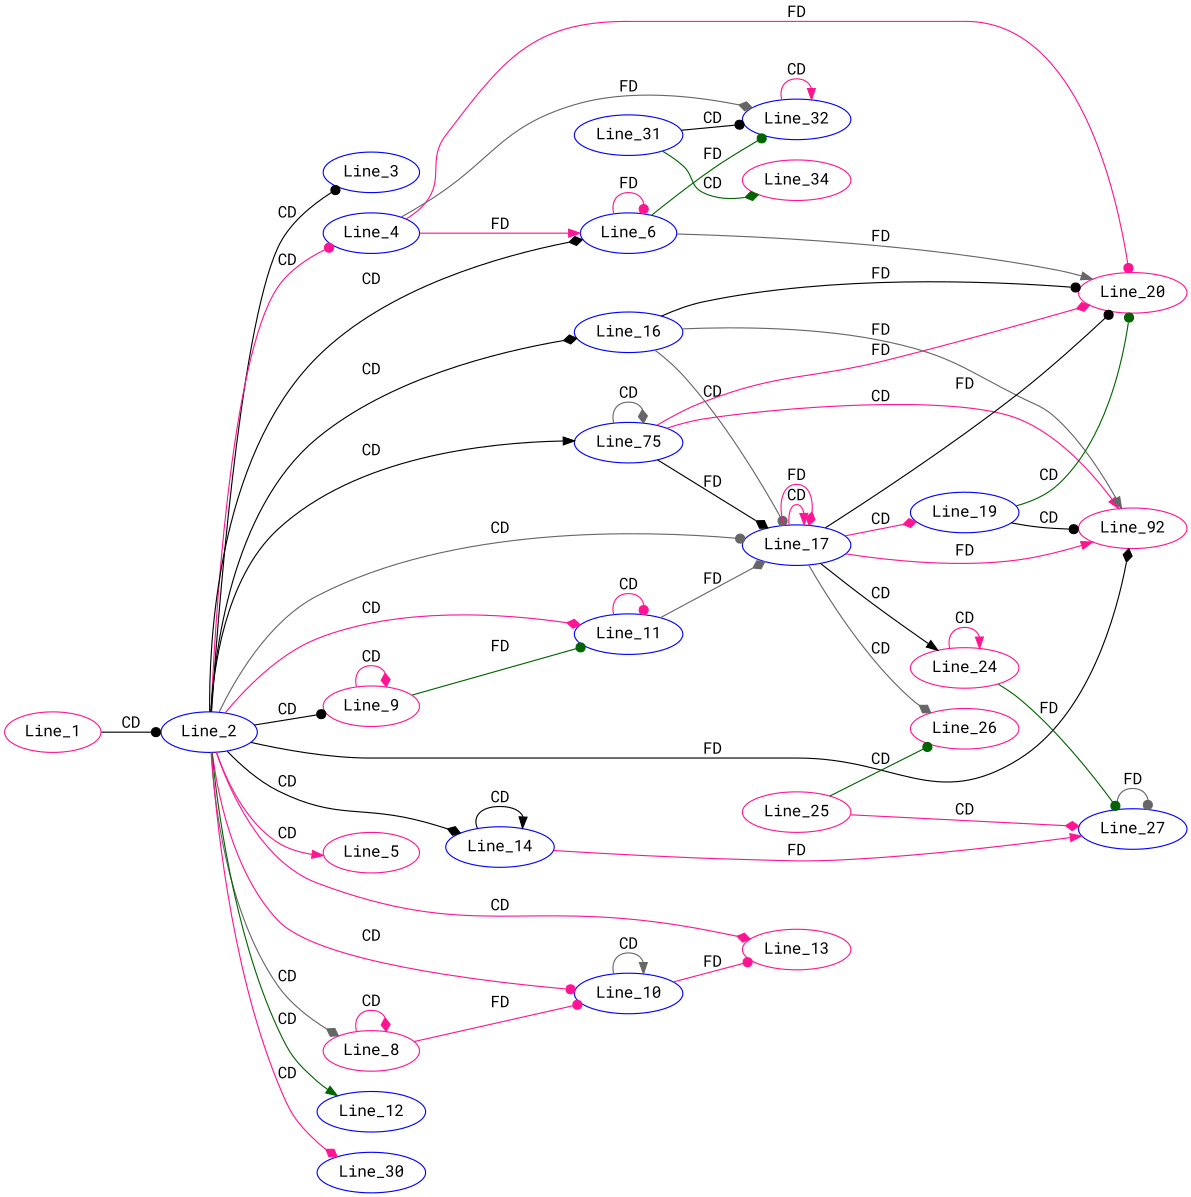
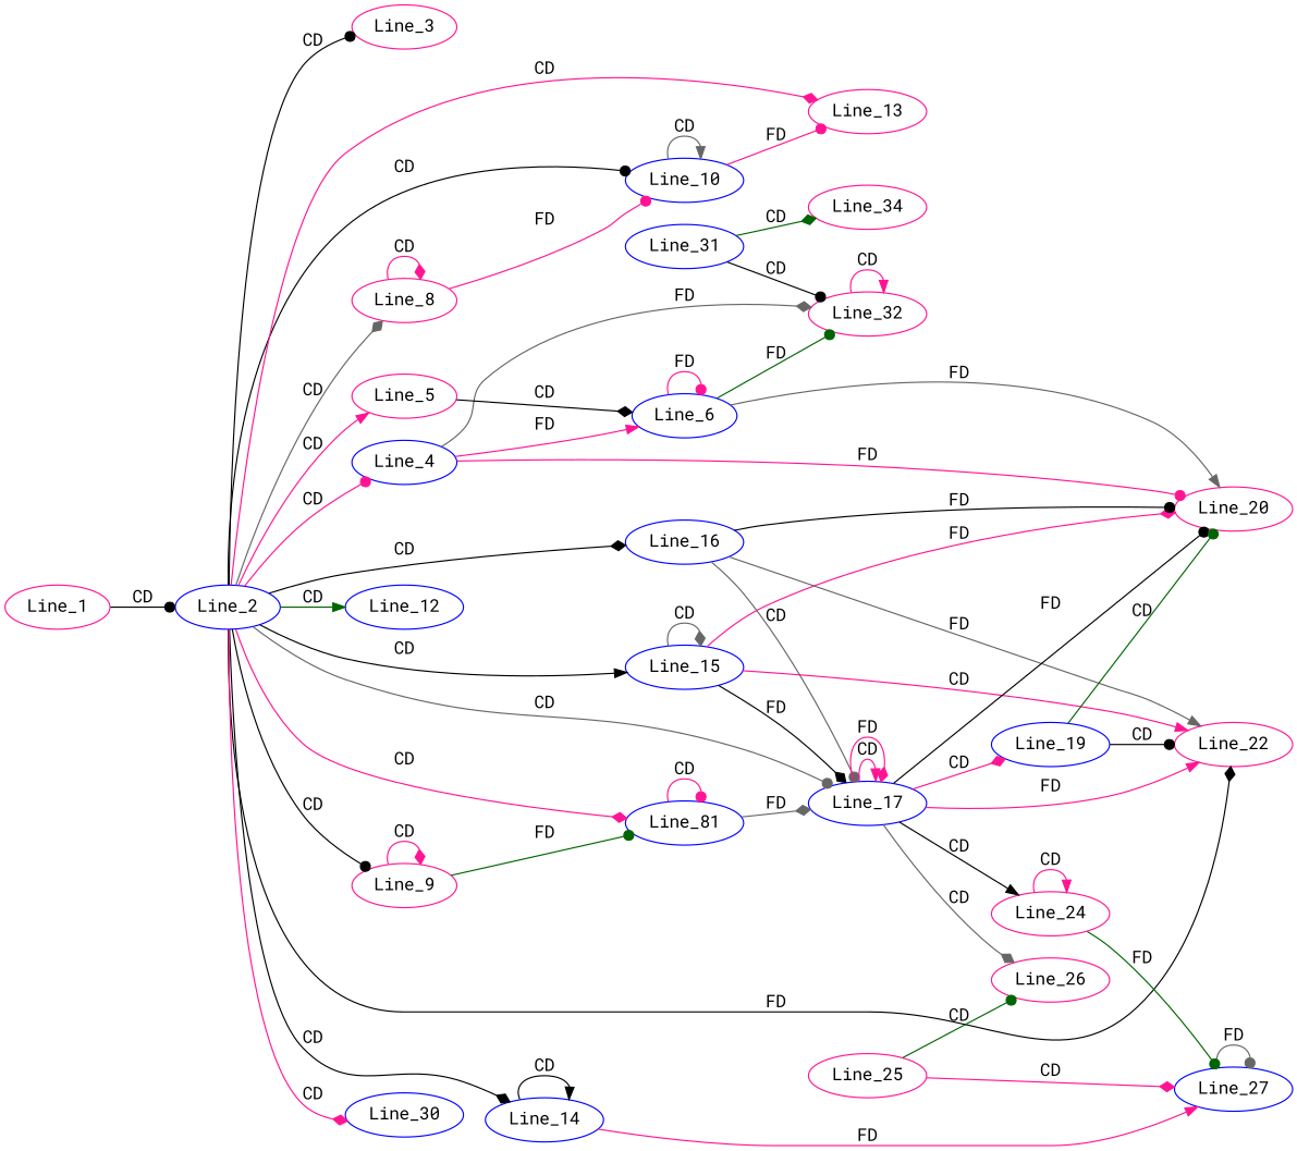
  digraph {
    fontname="Roboto Mono"
    rankdir=LR
    node [color=blue fontname="Roboto Mono"]
    edge [arrowhead=dot color=deeppink fontname="Roboto Mono"]
    Line_1 [color=deeppink]
    Line_2
-   Line_3
+   Line_3 [color=deeppink]
    Line_4
    Line_5 [color=deeppink]
    Line_8 [color=deeppink]
    Line_9 [color=deeppink]
    Line_10
-   Line_11
+   Line_11 [label=Line_81]
    Line_12
    Line_13 [color=deeppink]
    Line_14
-   Line_15 [label=Line_75]
+   Line_15
    Line_16
    Line_17
-   Line_22 [color=deeppink label=Line_92]
+   Line_22 [color=deeppink]
    Line_30
    Line_6
    Line_20 [color=deeppink]
-   Line_32
+   Line_32 [color=deeppink]
    Line_27
    Line_19
    Line_24 [color=deeppink]
    Line_26 [color=deeppink]
    Line_25 [color=deeppink]
    Line_31
    Line_34 [color=deeppink]
    Line_1 -> Line_2 [color=black label=CD]
    Line_2 -> Line_3 [color=black label=CD]
    Line_2 -> Line_4 [label=CD]
    Line_2 -> Line_5 [arrowhead=normal label=CD]
    Line_2 -> Line_8 [arrowhead=diamond color=gray40 label=CD]
    Line_2 -> Line_9 [color=black label=CD]
-   Line_2 -> Line_10 [label=CD]
+   Line_2 -> Line_10 [color=black label=CD]
    Line_2 -> Line_11 [arrowhead=diamond label=CD]
    Line_2 -> Line_12 [arrowhead=normal color=darkgreen label=CD]
    Line_2 -> Line_13 [arrowhead=diamond label=CD]
    Line_2 -> Line_14 [arrowhead=diamond color=black label=CD]
    Line_2 -> Line_15 [arrowhead=normal color=black label=CD]
    Line_2 -> Line_16 [arrowhead=diamond color=black label=CD]
    Line_2 -> Line_17 [color=gray40 label=CD]
    Line_2 -> Line_22 [arrowhead=diamond color=black label=FD]
    Line_2 -> Line_30 [arrowhead=diamond label=CD]
    Line_4 -> Line_6 [arrowhead=normal label=FD]
    Line_4 -> Line_20 [label=FD]
    Line_4 -> Line_32 [arrowhead=diamond color=gray40 label=FD]
-   Line_2 -> Line_6 [arrowhead=diamond color=black label=CD]
+   Line_5 -> Line_6 [arrowhead=diamond color=black label=CD]
    Line_8 -> Line_8 [arrowhead=diamond label=CD]
    Line_8 -> Line_10 [label=FD]
    Line_9 -> Line_9 [arrowhead=diamond label=CD]
    Line_9 -> Line_11 [color=darkgreen label=FD]
    Line_10 -> Line_10 [arrowhead=normal color=gray40 label=CD]
    Line_10 -> Line_13 [label=FD]
    Line_11 -> Line_11 [label=CD]
    Line_11 -> Line_17 [arrowhead=diamond color=gray40 label=FD]
    Line_14 -> Line_14 [arrowhead=normal color=black label=CD]
    Line_14 -> Line_27 [arrowhead=normal label=FD]
    Line_15 -> Line_15 [arrowhead=diamond color=gray40 label=CD]
    Line_15 -> Line_17 [arrowhead=diamond color=black label=FD]
    Line_15 -> Line_22 [arrowhead=normal label=CD]
    Line_15 -> Line_20 [arrowhead=diamond label=FD]
    Line_16 -> Line_17 [color=gray40 label=CD]
    Line_16 -> Line_22 [arrowhead=normal color=gray40 label=FD]
    Line_16 -> Line_20 [color=black label=FD]
    Line_17 -> Line_17 [arrowhead=normal label=CD]
    Line_17 -> Line_17 [arrowhead=diamond label=FD]
    Line_17 -> Line_22 [arrowhead=normal label=FD]
    Line_17 -> Line_20 [color=black label=FD]
    Line_17 -> Line_19 [arrowhead=diamond label=CD]
    Line_17 -> Line_24 [arrowhead=normal color=black label=CD]
    Line_17 -> Line_26 [arrowhead=diamond color=gray40 label=CD]
    Line_6 -> Line_6 [label=FD]
    Line_6 -> Line_20 [arrowhead=normal color=gray40 label=FD]
    Line_6 -> Line_32 [color=darkgreen label=FD]
    Line_32 -> Line_32 [arrowhead=normal label=CD]
    Line_27 -> Line_27 [color=gray40 label=FD]
    Line_19 -> Line_22 [color=black label=CD]
    Line_19 -> Line_20 [color=darkgreen label=CD]
    Line_24 -> Line_27 [color=darkgreen label=FD]
    Line_24 -> Line_24 [arrowhead=normal label=CD]
    Line_25 -> Line_27 [arrowhead=diamond label=CD]
    Line_25 -> Line_26 [color=darkgreen label=CD]
    Line_31 -> Line_32 [color=black label=CD]
    Line_31 -> Line_34 [arrowhead=diamond color=darkgreen label=CD]
  }
